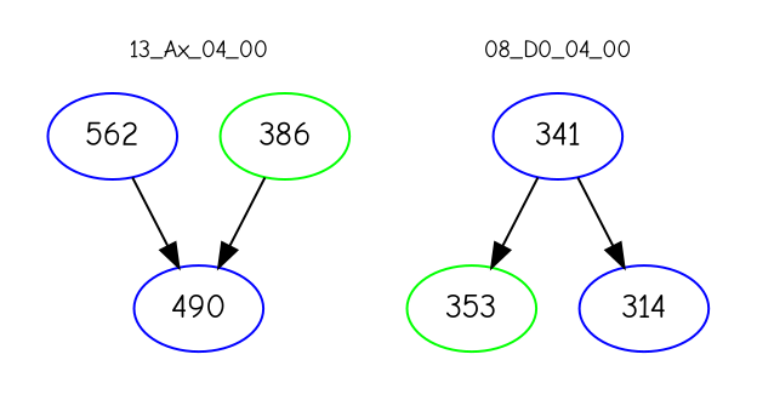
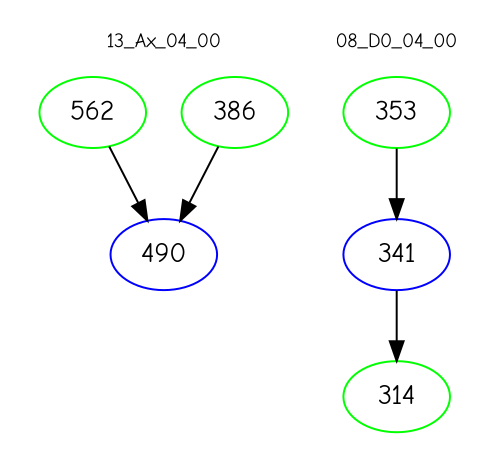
  digraph {
    fontname="Comic Neue"
    node [color=blue fontname="Comic Neue"]
    edge [color=black fontname="Comic Neue"]
    n1 [color=green label=386]
    n2 [label=490]
-   n3 [label=562]
+   n3 [color=green label=562]
    n4 [color=green label=353]
    n5 [label=341]
-   n6 [label=314]
+   n6 [color=green label=314]
    subgraph cluster_1 {
      color=white
      fontsize=10
      label="13_Ax_04_00"
      n1
      n2
      n3
    }
    subgraph cluster_2 {
      color=white
      fontsize=10
      label="08_D0_04_00"
      n4
      n5
      n6
    }
    n1 -> n2
    n3 -> n2
-   n5 -> n4
+   n4 -> n5
    n5 -> n6
  }
